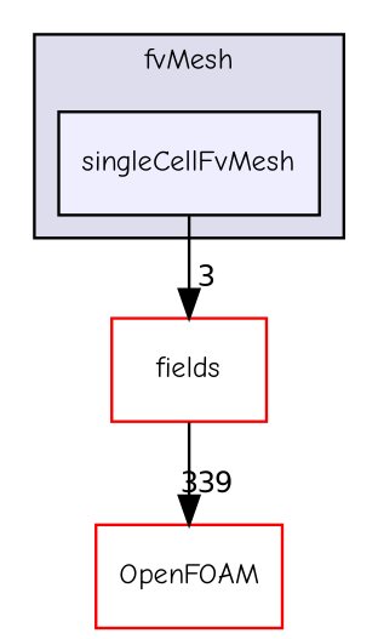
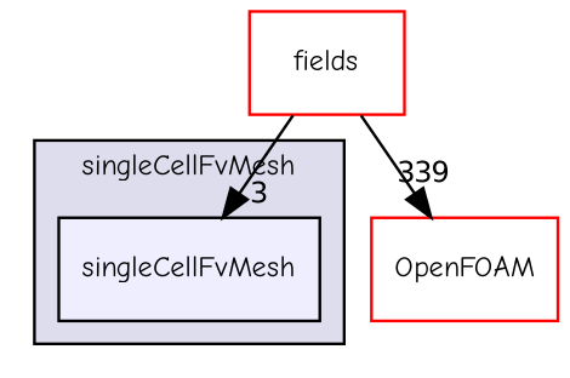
  digraph {
    compound=true
    fontname="Comic Neue"
    node [fontname="Comic Neue" fontsize=10 shape=box color=red]
    edge [fontname="Comic Neue" labeldistance=1.5 labelfontname=Helvetica labelfontsize=10]
    n1 [fillcolor="#eeeeff" label=singleCellFvMesh pencolor=black style=filled color=""]
    n2 [label=fields]
    n3 [label=OpenFOAM]
    subgraph cluster_1 {
      bgcolor="#ddddee"
      fontsize=10
-     label=fvMesh
+     label=singleCellFvMesh
      pencolor=black
      n1
    }
-   n1 -> n2 [headlabel=3]
+   n2 -> n1 [headlabel=3]
    n2 -> n3 [headlabel=339]
  }
